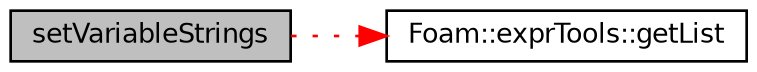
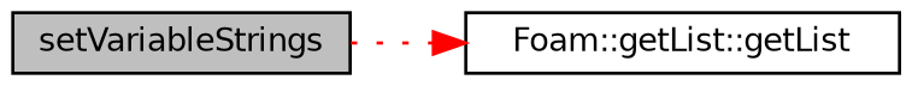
  digraph {
    rankdir=LR
    node [color=black fontname=Helvetica fontsize=10 shape=box]
    n1 [fillcolor=grey75 fontcolor=black height=0.2 label=setVariableStrings style=filled width=0.4]
-   n2 [height=0.2 label="Foam::exprTools::getList" width=0.4]
+   n2 [height=0.2 label="Foam::getList::getList" width=0.4]
    n1 -> n2 [color=red fontname=Helvetica fontsize=10 labelfontname=Helvetica labelfontsize=10 style=dotted]
  }
